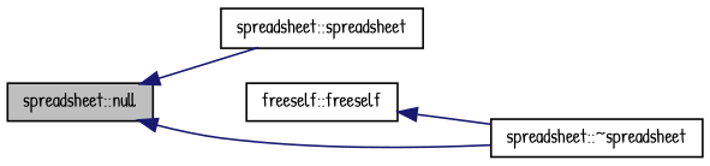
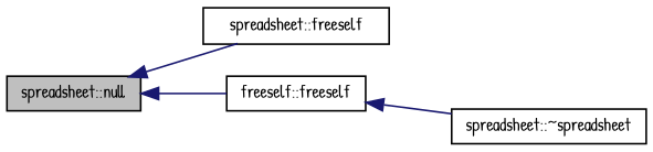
  digraph {
    fontname="Patrick Hand"
    rankdir=LR
    node [color=black fillcolor=white fontname="Patrick Hand" fontsize=10 shape=record style=filled]
    edge [color=midnightblue dir=back fontname="Patrick Hand" fontsize=10 labelfontname=Helvetica labelfontsize=10 style=solid]
    n1 [fillcolor=grey75 fontcolor=black height=0.2 label="spreadsheet::null" width=0.4]
-   n2 [height=0.2 label="spreadsheet::spreadsheet" width=0.4]
+   n2 [height=0.2 label="spreadsheet::freeself" width=0.4]
    n3 [height=0.2 label="freeself::freeself" width=0.4]
    n4 [height=0.2 label="spreadsheet::~spreadsheet" width=0.4]
    n1 -> n2
-   n1 -> n4
+   n1 -> n3
    n3 -> n4
  }
